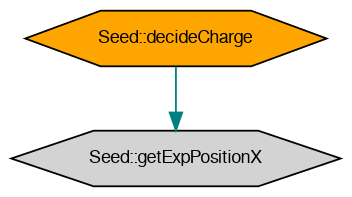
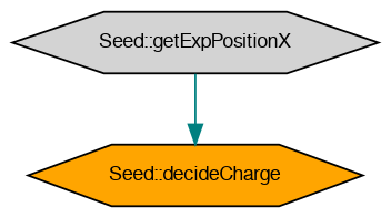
  digraph {
    rankdir=TB
    node [color=black fontname=FreeSans fontsize=10 shape=hexagon style=filled]
    n1 [fillcolor=orange fontcolor=black height=0.2 label="Seed::decideCharge" width=0.4]
    n2 [height=0.2 label="Seed::getExpPositionX" width=0.4 fillcolor=lightgrey]
-   n1 -> n2 [color=teal fontname=FreeSans fontsize=10 labelfontname=FreeSans labelfontsize=10 style=solid]
+   n2 -> n1 [color=teal fontname=FreeSans fontsize=10 labelfontname=FreeSans labelfontsize=10 style=solid]
  }
